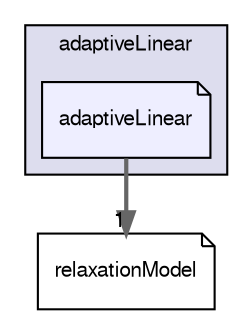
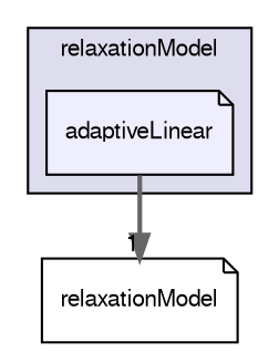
  digraph {
    compound=true
    node [fontname=FreeSans fontsize=10 shape=note]
    n1 [fillcolor="#eeeeff" label=adaptiveLinear pencolor=black style=filled]
    n2 [label=relaxationModel]
    subgraph cluster_1 {
      bgcolor="#ddddee"
      fontname=FreeSans
      fontsize=10
-     label=adaptiveLinear
+     label=relaxationModel
      pencolor=black
      n1
    }
    n1 -> n2 [headlabel=1 labeldistance=1.5 labelfontname=FreeSans labelfontsize=10 color=gray40 style=bold]
  }
